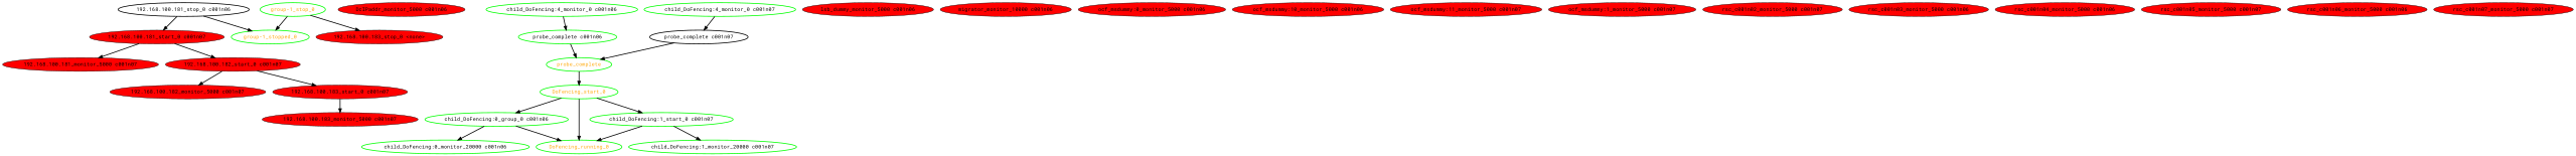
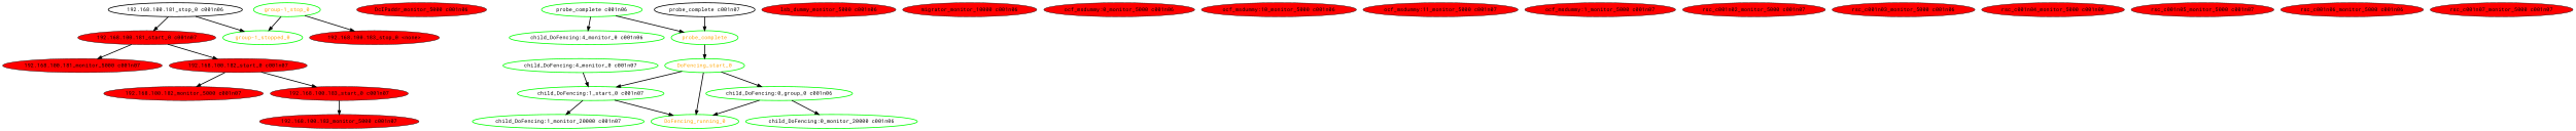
  digraph {
    fontname="Roboto Mono"
    node [color=black fillcolor=red fontcolor=black fontname="Roboto Mono" style=filled]
    edge [fontname="Roboto Mono" style=bold]
    "192.168.100.181_start_0 c001n07"
    "192.168.100.181_monitor_5000 c001n07"
    "192.168.100.182_start_0 c001n07"
    "192.168.100.182_monitor_5000 c001n07"
    "192.168.100.183_start_0 c001n07"
    "192.168.100.183_monitor_5000 c001n07"
    "192.168.100.181_stop_0 c001n06" [style=bold fillcolor=""]
    "group-1_stopped_0" [color=green fontcolor=orange style=bold fillcolor=""]
    "DcIPaddr_monitor_5000 c001n06"
    DoFencing_running_0 [color=green fontcolor=orange style=bold fillcolor=""]
    DoFencing_start_0 [color=green fontcolor=orange style=bold fillcolor=""]
    n12 [color=green label="child_DoFencing:0_group_0 c001n06" style=bold fillcolor=""]
    "child_DoFencing:1_start_0 c001n07" [color=green style=bold fillcolor=""]
    "child_DoFencing:0_monitor_20000 c001n06" [color=green style=bold fillcolor=""]
    "child_DoFencing:1_monitor_20000 c001n07" [color=green style=bold fillcolor=""]
    "child_DoFencing:4_monitor_0 c001n06" [color=green style=bold fillcolor=""]
    "probe_complete c001n06" [color=green style=bold fillcolor=""]
    probe_complete [color=green fontcolor=orange style=bold fillcolor=""]
    "child_DoFencing:4_monitor_0 c001n07" [color=green style=bold fillcolor=""]
    "probe_complete c001n07" [style=bold fillcolor=""]
    "group-1_stop_0" [color=green fontcolor=orange style=bold fillcolor=""]
    "192.168.100.183_stop_0 <none>"
    "lsb_dummy_monitor_5000 c001n06"
    "migrator_monitor_10000 c001n06"
    "ocf_msdummy:0_monitor_5000 c001n06"
    "ocf_msdummy:10_monitor_5000 c001n06"
    "ocf_msdummy:11_monitor_5000 c001n07"
    "ocf_msdummy:1_monitor_5000 c001n07"
    "rsc_c001n02_monitor_5000 c001n07"
    "rsc_c001n03_monitor_5000 c001n06"
    "rsc_c001n04_monitor_5000 c001n06"
    "rsc_c001n05_monitor_5000 c001n07"
    "rsc_c001n06_monitor_5000 c001n06"
    "rsc_c001n07_monitor_5000 c001n07"
    "192.168.100.181_start_0 c001n07" -> "192.168.100.181_monitor_5000 c001n07"
    "192.168.100.181_start_0 c001n07" -> "192.168.100.182_start_0 c001n07"
    "192.168.100.182_start_0 c001n07" -> "192.168.100.182_monitor_5000 c001n07"
    "192.168.100.182_start_0 c001n07" -> "192.168.100.183_start_0 c001n07"
    "192.168.100.183_start_0 c001n07" -> "192.168.100.183_monitor_5000 c001n07"
    "192.168.100.181_stop_0 c001n06" -> "192.168.100.181_start_0 c001n07"
    "192.168.100.181_stop_0 c001n06" -> "group-1_stopped_0"
    DoFencing_start_0 -> DoFencing_running_0
    DoFencing_start_0 -> n12
    DoFencing_start_0 -> "child_DoFencing:1_start_0 c001n07"
    n12 -> DoFencing_running_0
    n12 -> "child_DoFencing:0_monitor_20000 c001n06"
    "child_DoFencing:1_start_0 c001n07" -> DoFencing_running_0
    "child_DoFencing:1_start_0 c001n07" -> "child_DoFencing:1_monitor_20000 c001n07"
-   "child_DoFencing:4_monitor_0 c001n06" -> "probe_complete c001n06"
+   "probe_complete c001n06" -> "child_DoFencing:4_monitor_0 c001n06"
    "probe_complete c001n06" -> probe_complete
    probe_complete -> DoFencing_start_0
-   "child_DoFencing:4_monitor_0 c001n07" -> "probe_complete c001n07"
+   "child_DoFencing:4_monitor_0 c001n07" -> "child_DoFencing:1_start_0 c001n07"
    "probe_complete c001n07" -> probe_complete
    "group-1_stop_0" -> "group-1_stopped_0"
    "group-1_stop_0" -> "192.168.100.183_stop_0 <none>"
  }
